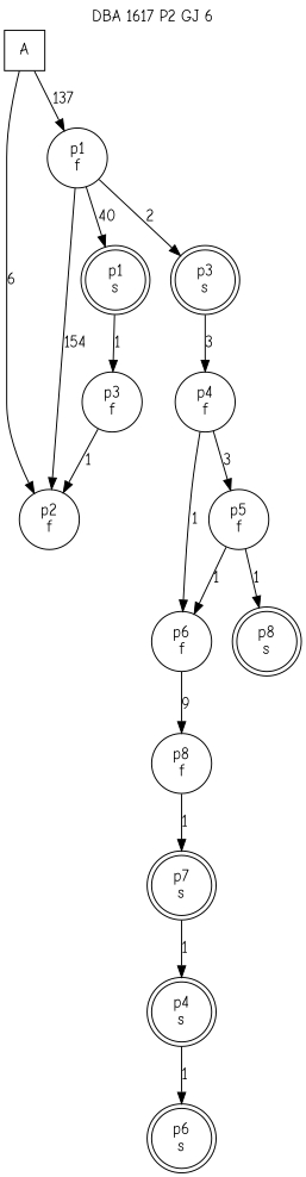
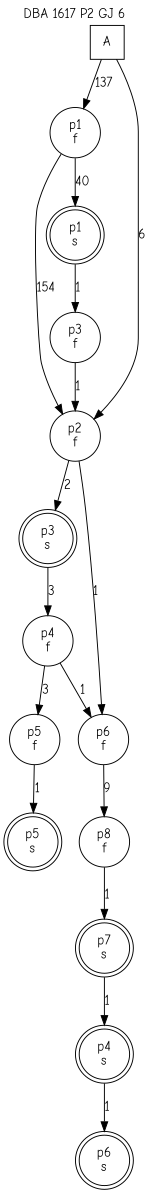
  digraph {
    fontname="Comic Neue"
    label=" DBA 1617 P2 GJ 6 "
    labelloc=tl
    rankdir=TB
    node [fontname="Comic Neue" shape=circle]
    edge [fontname="Comic Neue"]
    n1 [label=A shape=square]
    n2 [label="p1\nf"]
    n3 [label="p2\nf"]
    n4 [label="p1\ns" shape=doublecircle]
    n5 [label="p3\ns" shape=doublecircle]
    n6 [label="p3\nf"]
    n7 [label="p4\nf"]
    n8 [label="p5\nf"]
    n9 [label="p6\nf"]
-   n10 [label="p8\ns" shape=doublecircle]
+   n10 [label="p5\ns" shape=doublecircle]
    n11 [label="p8\nf"]
    n12 [label="p7\ns" shape=doublecircle]
    n13 [label="p4\ns" shape=doublecircle]
    n14 [label="p6\ns" shape=doublecircle]
    n1 -> n2 [label=137]
    n1 -> n3 [label=6]
    n2 -> n3 [label=154]
    n2 -> n4 [label=40]
-   n2 -> n5 [label=2]
+   n3 -> n5 [label=2]
    n4 -> n6 [label=1]
    n5 -> n7 [label=3]
    n6 -> n3 [label=1]
    n7 -> n8 [label=3]
    n7 -> n9 [label=1]
-   n8 -> n9 [label=1]
+   n3 -> n9 [label=1]
    n8 -> n10 [label=1]
    n9 -> n11 [label=9]
    n11 -> n12 [label=1]
    n12 -> n13 [label=1]
    n13 -> n14 [label=1]
  }
